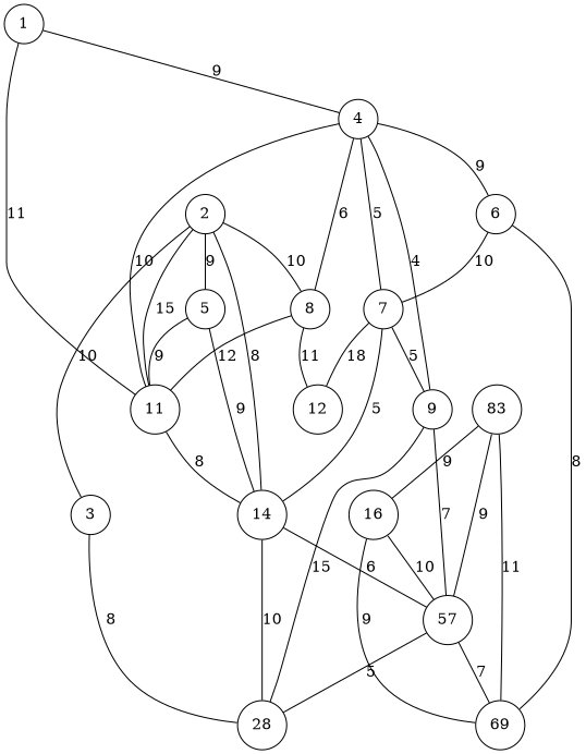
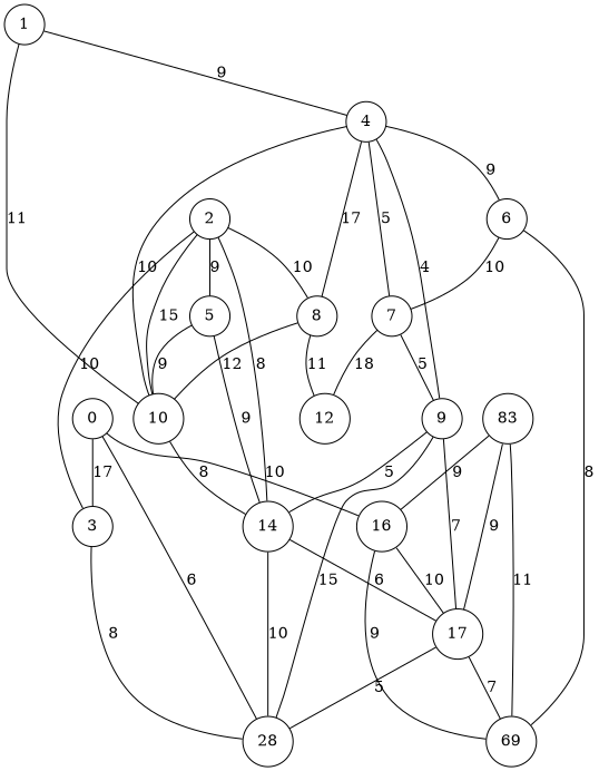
  graph {
    node [shape=circle]
+   0
    3
    n3 [label=28]
    16
    n5 [label=69]
-   17 [label=57]
+   17
    1
-   10 [label=11]
+   10
    4
    8
    12
    14
    6
    7
    9
    2
    5
    n18 [label=83]
+   0 -- 3 [label=17]
+   0 -- n3 [label=6]
+   0 -- 16 [label=10]
    3 -- n3 [label=8]
    16 -- n5 [label=9]
    16 -- 17 [label=10]
    17 -- n3 [label=5]
    17 -- n5 [label=7]
    1 -- 10 [label=11]
    1 -- 4 [label=9]
    10 -- 14 [label=8]
    4 -- 10 [label=10]
-   4 -- 8 [label=6]
+   4 -- 8 [label=17]
    4 -- 6 [label=9]
    4 -- 7 [label=5]
    4 -- 9 [label=4]
    8 -- 10 [label=12]
    8 -- 12 [label=11]
    14 -- n3 [label=10]
    14 -- 17 [label=6]
    6 -- n5 [label=8]
    6 -- 7 [label=10]
    7 -- 12 [label=18]
    7 -- 9 [label=5]
    9 -- n3 [label=15]
    9 -- 17 [label=7]
-   7 -- 14 [label=5]
+   9 -- 14 [label=5]
    2 -- 3 [label=10]
    2 -- 10 [label=15]
    2 -- 8 [label=10]
    2 -- 14 [label=8]
    2 -- 5 [label=9]
    5 -- 10 [label=9]
    5 -- 14 [label=9]
    n18 -- 16 [label=9]
    n18 -- n5 [label=11]
    n18 -- 17 [label=9]
  }
